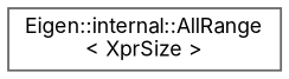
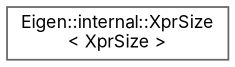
  digraph {
    rankdir=LR
    fontname=Inter
-   n1 [color=grey40 fillcolor=white fontname=Inter fontsize=10 height=0.2 label="Eigen::internal::AllRange\l\< XprSize \>" shape=box style=filled width=0.4]
+   n1 [color=grey40 fillcolor=white fontname=Inter fontsize=10 height=0.2 label="Eigen::internal::XprSize\l\< XprSize \>" shape=box style=filled width=0.4]
  }
